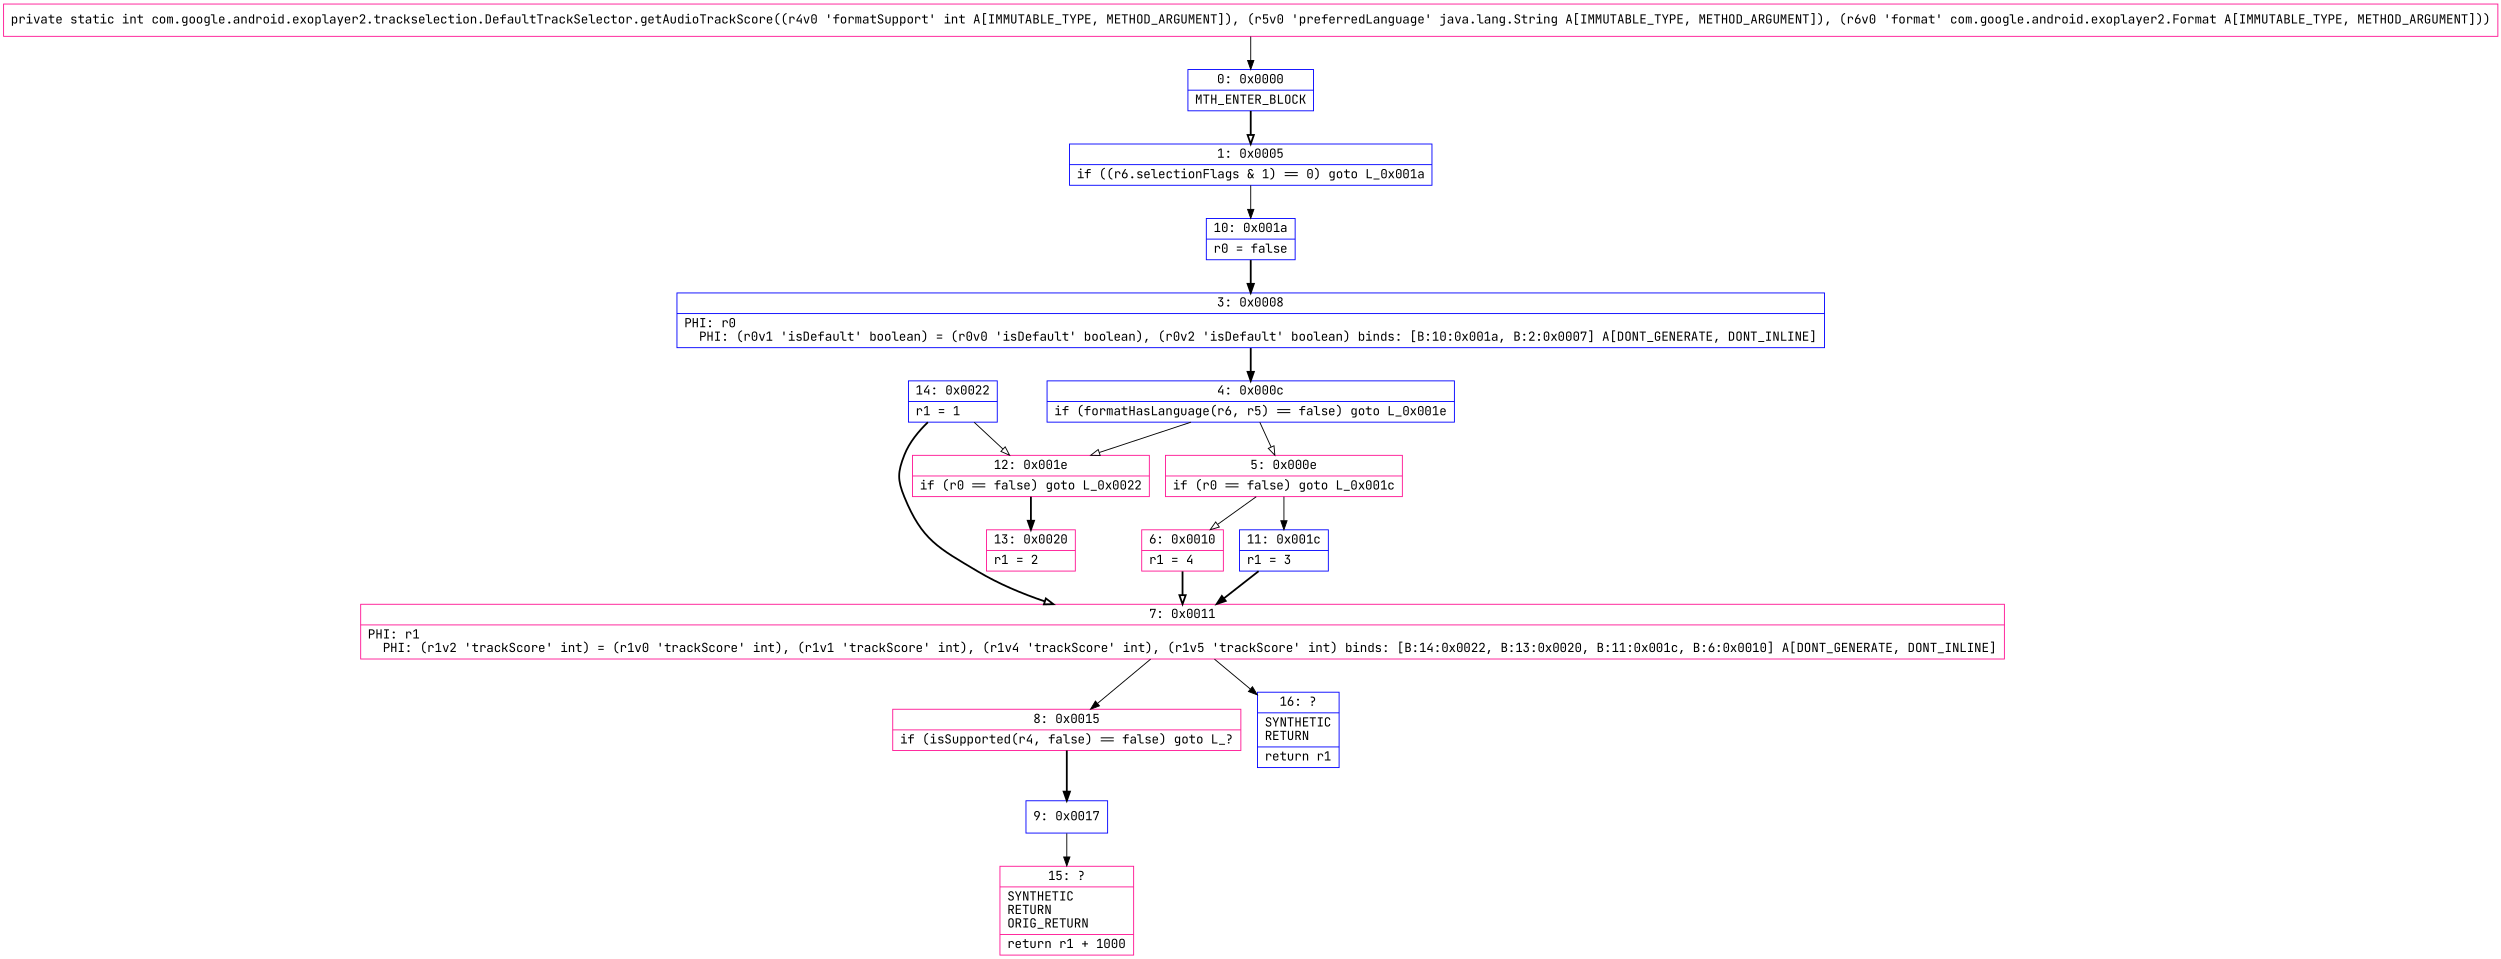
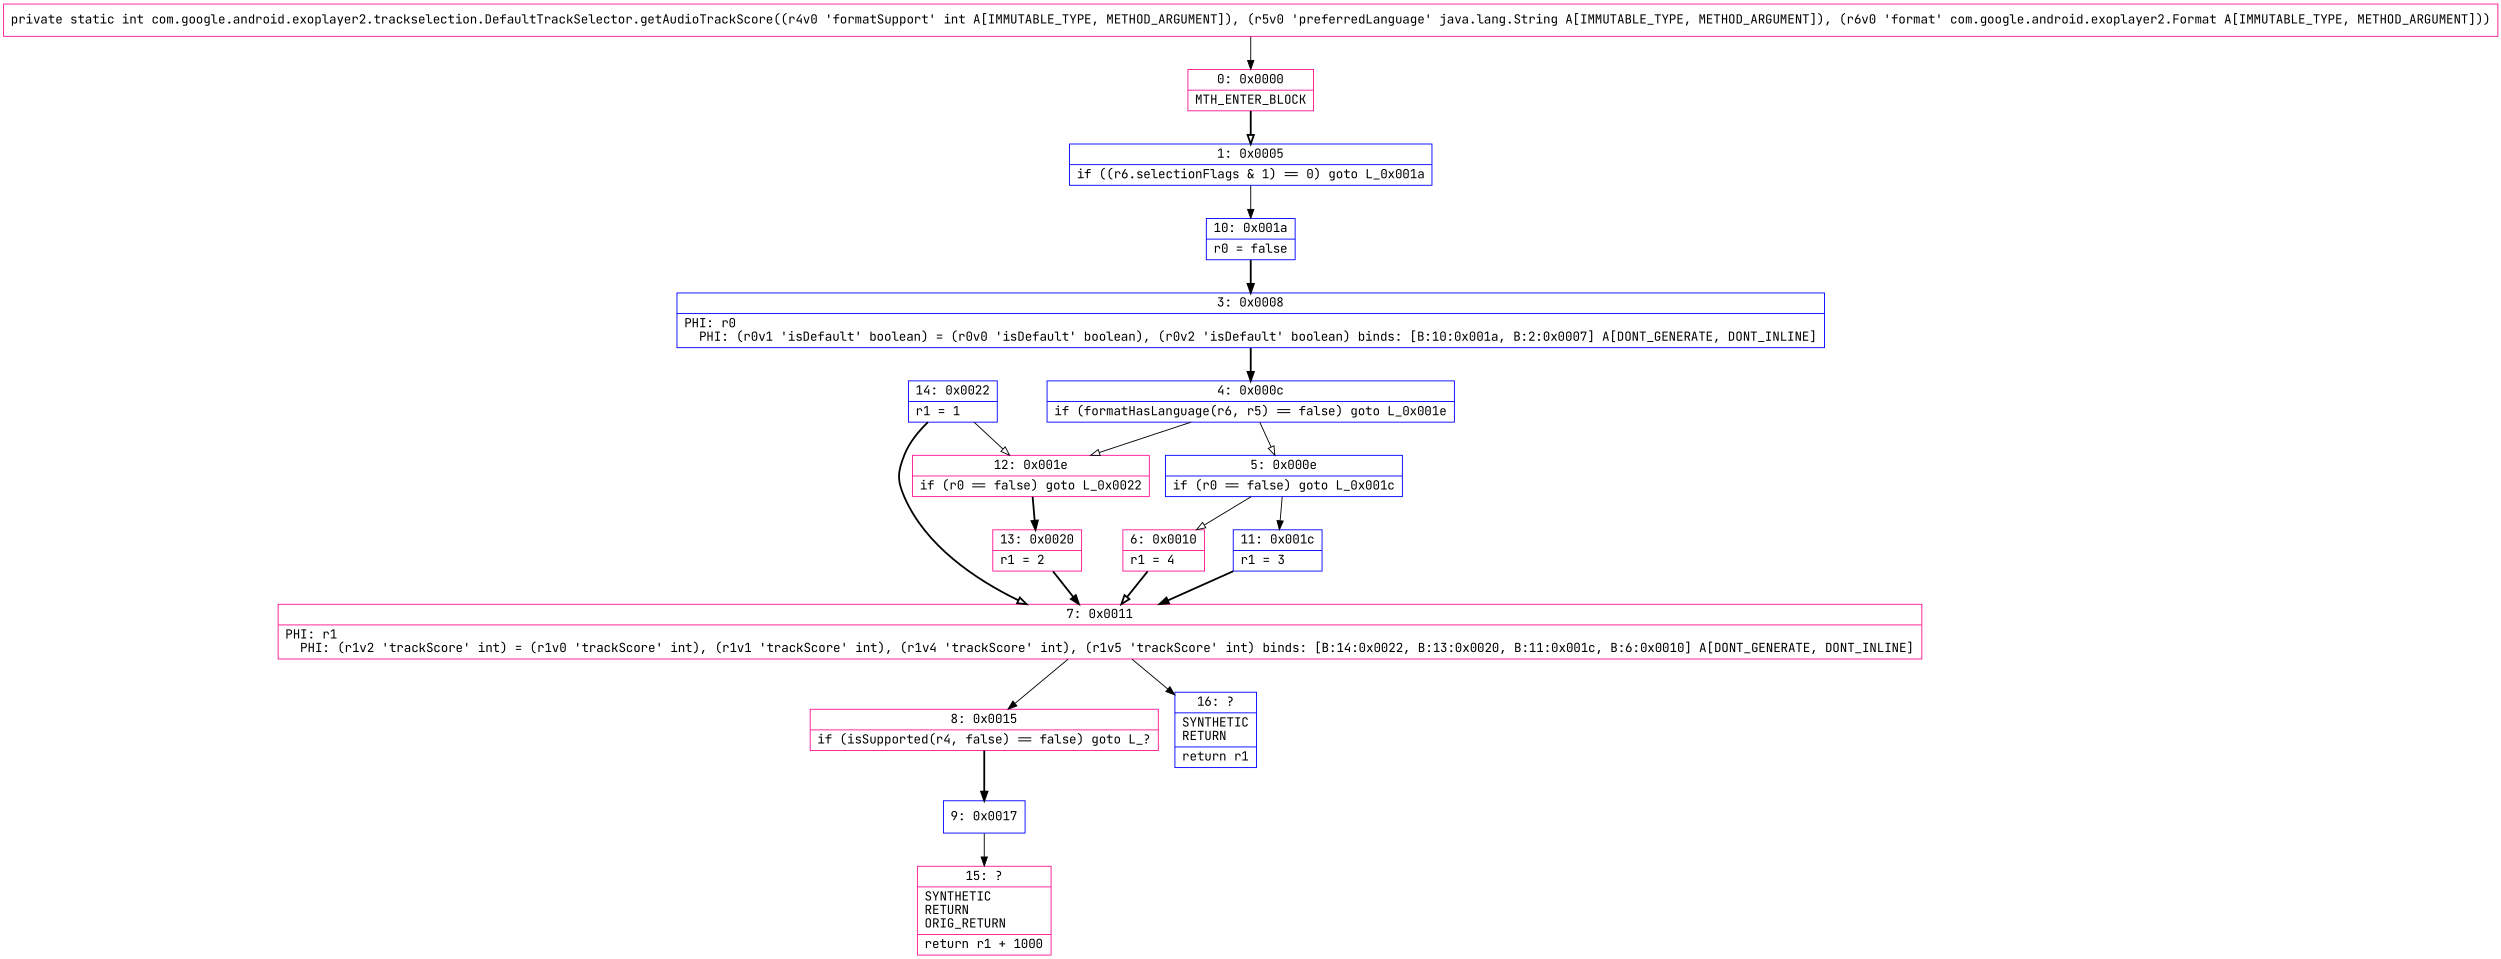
  digraph {
    fontname="JetBrains Mono"
    node [color=blue fontname="JetBrains Mono" shape=record]
    edge [arrowhead=normal fontname="JetBrains Mono" style=solid]
-   n1 [label="{0\:\ 0x0000|MTH_ENTER_BLOCK\l}"]
+   n1 [color=deeppink label="{0\:\ 0x0000|MTH_ENTER_BLOCK\l}"]
    n2 [label="{1\:\ 0x0005|if ((r6.selectionFlags & 1) == 0) goto L_0x001a\l}"]
    n3 [label="{10\:\ 0x001a|r0 = false\l}"]
    n4 [label="{3\:\ 0x0008|PHI: r0 \l  PHI: (r0v1 'isDefault' boolean) = (r0v0 'isDefault' boolean), (r0v2 'isDefault' boolean) binds: [B:10:0x001a, B:2:0x0007] A[DONT_GENERATE, DONT_INLINE]\l}"]
    n5 [label="{4\:\ 0x000c|if (formatHasLanguage(r6, r5) == false) goto L_0x001e\l}"]
-   n6 [color=deeppink label="{5\:\ 0x000e|if (r0 == false) goto L_0x001c\l}"]
+   n6 [label="{5\:\ 0x000e|if (r0 == false) goto L_0x001c\l}"]
    n7 [color=deeppink label="{12\:\ 0x001e|if (r0 == false) goto L_0x0022\l}"]
    n8 [color=deeppink label="{6\:\ 0x0010|r1 = 4\l}"]
    n9 [label="{11\:\ 0x001c|r1 = 3\l}"]
    n10 [color=deeppink label="{13\:\ 0x0020|r1 = 2\l}"]
    n11 [color=deeppink label="{7\:\ 0x0011|PHI: r1 \l  PHI: (r1v2 'trackScore' int) = (r1v0 'trackScore' int), (r1v1 'trackScore' int), (r1v4 'trackScore' int), (r1v5 'trackScore' int) binds: [B:14:0x0022, B:13:0x0020, B:11:0x001c, B:6:0x0010] A[DONT_GENERATE, DONT_INLINE]\l}"]
    n12 [color=deeppink label="{8\:\ 0x0015|if (isSupported(r4, false) == false) goto L_?\l}"]
    n13 [label="{16\:\ ?|SYNTHETIC\lRETURN\l|return r1\l}"]
    n14 [label="{9\:\ 0x0017}"]
    n15 [color=deeppink label="{15\:\ ?|SYNTHETIC\lRETURN\lORIG_RETURN\l|return r1 + 1000\l}"]
    n16 [label="{14\:\ 0x0022|r1 = 1\l}"]
    n17 [color=deeppink label="{private static int com.google.android.exoplayer2.trackselection.DefaultTrackSelector.getAudioTrackScore((r4v0 'formatSupport' int A[IMMUTABLE_TYPE, METHOD_ARGUMENT]), (r5v0 'preferredLanguage' java.lang.String A[IMMUTABLE_TYPE, METHOD_ARGUMENT]), (r6v0 'format' com.google.android.exoplayer2.Format A[IMMUTABLE_TYPE, METHOD_ARGUMENT])) }"]
    n1 -> n2 [arrowhead=onormal style=bold]
    n2 -> n3
    n3 -> n4 [style=bold]
    n4 -> n5 [style=bold]
    n5 -> n6 [arrowhead=onormal]
    n5 -> n7 [arrowhead=onormal]
    n6 -> n8 [arrowhead=onormal]
    n6 -> n9
    n7 -> n10 [style=bold]
    n8 -> n11 [arrowhead=onormal style=bold]
    n9 -> n11 [style=bold]
+   n10 -> n11 [style=bold]
    n11 -> n12
    n11 -> n13
    n12 -> n14 [style=bold]
    n14 -> n15
    n16 -> n7 [arrowhead=onormal]
    n16 -> n11 [arrowhead=onormal style=bold]
    n17 -> n1
  }
